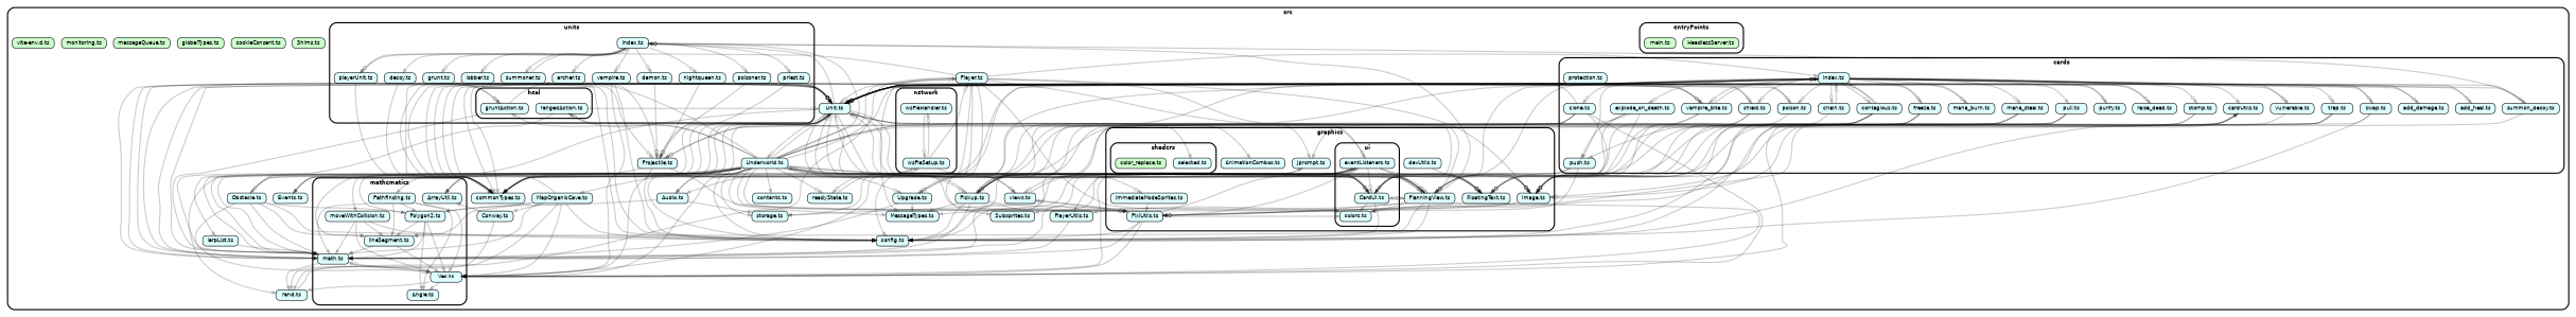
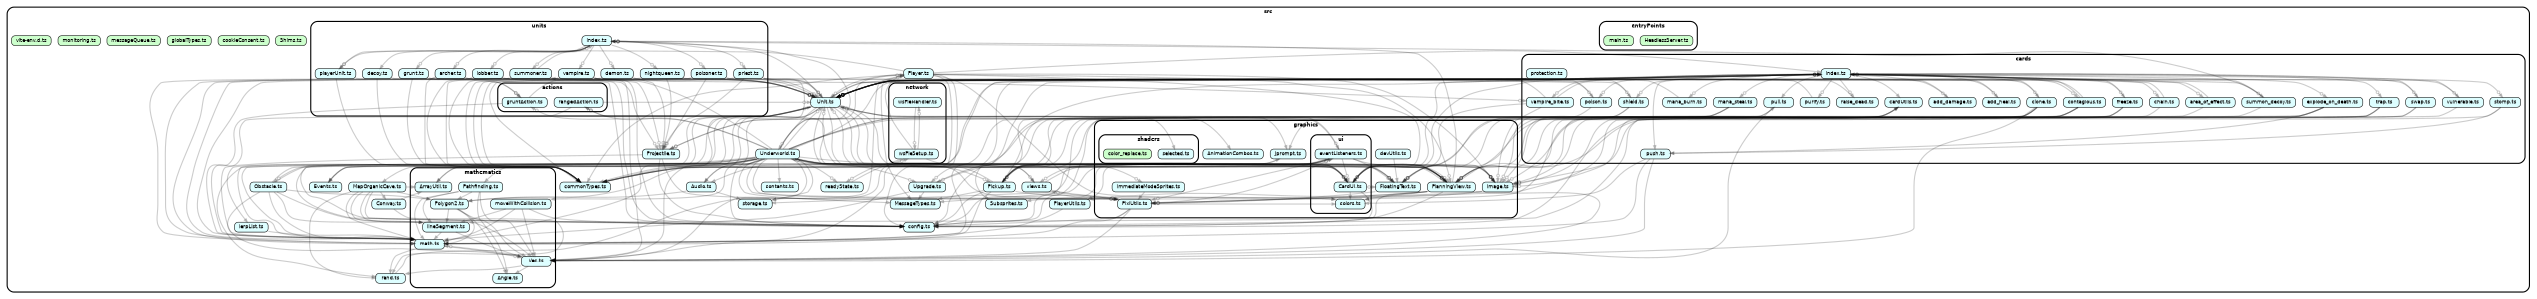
  strict digraph {
    compound=true
    fillcolor="#ffffff"
    fontname="Helvetica-bold"
    fontsize=9
    nodesep=0.16
    ordering=out
    rankdir=TB
    ranksep=0.18
    splines=true
    style="rounded,bold,filled"
    node [color=black fillcolor="#ddfeff" fontcolor=black fontname=Helvetica fontsize=9 shape=box style="rounded, filled"]
    edge [arrowhead=normalnoneodot arrowsize=0.6 color="#00000033" fontname=Helvetica fontsize=9 penwidth=2.0]
    n1 [height=0.2 label=<index.ts>]
    n2 [height=0.2 label=<cardUtils.ts>]
    n3 [height=0.2 label=<add_damage.ts>]
    n4 [height=0.2 label=<add_heal.ts>]
+   n5 [height=0.2 label=<area_of_effect.ts>]
    n6 [height=0.2 label=<chain.ts>]
    n7 [height=0.2 label=<clone.ts>]
    n8 [height=0.2 label=<contagious.ts>]
    n9 [height=0.2 label=<explode_on_death.ts>]
    n10 [height=0.2 label=<push.ts>]
    n11 [height=0.2 label=<freeze.ts>]
    n12 [height=0.2 label=<mana_burn.ts>]
    n13 [height=0.2 label=<mana_steal.ts>]
    n14 [height=0.2 label=<poison.ts>]
    n15 [height=0.2 label=<pull.ts>]
    n16 [height=0.2 label=<purify.ts>]
    n17 [height=0.2 label=<raise_dead.ts>]
    n18 [height=0.2 label=<shield.ts>]
    n19 [height=0.2 label=<stomp.ts>]
    n20 [height=0.2 label=<summon_decoy.ts>]
    n21 [height=0.2 label=<swap.ts>]
    n22 [height=0.2 label=<trap.ts>]
    n23 [height=0.2 label=<vampire_bite.ts>]
    n24 [height=0.2 label=<vulnerable.ts>]
    n25 [height=0.2 label=<protection.ts>]
    n26 [fillcolor="#ccffcc" height=0.2 label=<HeadlessServer.ts>]
    n27 [fillcolor="#ccffcc" height=0.2 label=<main.ts>]
    n28 [height=0.2 label=<CardUI.ts>]
    n29 [height=0.2 label=<colors.ts>]
    n30 [height=0.2 label=<eventListeners.ts>]
    n31 [height=0.2 label=<selected.ts>]
    n32 [fillcolor="#ccffcc" height=0.2 label=<color_replace.ts>]
    n33 [height=0.2 label=<Image.ts>]
    n34 [height=0.2 label=<FloatingText.ts>]
    n35 [height=0.2 label=<Jprompt.ts>]
    n36 [height=0.2 label=<PixiUtils.ts>]
    n37 [height=0.2 label=<PlanningView.ts>]
    n38 [height=0.2 label=<ImmediateModeSprites.ts>]
    n39 [height=0.2 label=<AnimationCombos.ts>]
    n40 [height=0.2 label=<devUtils.ts>]
    n41 [height=0.2 label=<Polygon2.ts>]
    n42 [height=0.2 label=<ArrayUtil.ts>]
    n43 [height=0.2 label=<lineSegment.ts>]
    n44 [height=0.2 label=<math.ts>]
    n45 [height=0.2 label=<Vec.ts>]
    n46 [height=0.2 label=<moveWithCollision.ts>]
    n47 [height=0.2 label=<Pathfinding.ts>]
    n48 [height=0.2 label=<Angle.ts>]
    n49 [height=0.2 label=<wsPieHandler.ts>]
    n50 [height=0.2 label=<wsPieSetup.ts>]
    n51 [height=0.2 label=<gruntAction.ts>]
    n52 [height=0.2 label=<rangedAction.ts>]
    n53 [height=0.2 label=<playerUnit.ts>]
    n54 [height=0.2 label=<index.ts>]
    n55 [height=0.2 label=<archer.ts>]
    n56 [height=0.2 label=<decoy.ts>]
    n57 [height=0.2 label=<demon.ts>]
    n58 [height=0.2 label=<grunt.ts>]
    n59 [height=0.2 label=<lobber.ts>]
    n60 [height=0.2 label=<nightqueen.ts>]
    n61 [height=0.2 label=<poisoner.ts>]
    n62 [height=0.2 label=<priest.ts>]
    n63 [height=0.2 label=<summoner.ts>]
    n64 [height=0.2 label=<vampire.ts>]
    n65 [height=0.2 label=<Audio.ts>]
    n66 [height=0.2 label=<storage.ts>]
    n67 [height=0.2 label=<Conway.ts>]
    n68 [height=0.2 label=<rand.ts>]
    n69 [height=0.2 label=<Events.ts>]
    n70 [height=0.2 label=<MapOrganicCave.ts>]
    n71 [height=0.2 label=<config.ts>]
    n72 [height=0.2 label=<MessageTypes.ts>]
    n73 [height=0.2 label=<Obstacle.ts>]
    n74 [height=0.2 label=<Unit.ts>]
    n75 [height=0.2 label=<Pickup.ts>]
    n76 [height=0.2 label=<Player.ts>]
    n77 [height=0.2 label=<commonTypes.ts>]
    n78 [height=0.2 label=<PlayerUtils.ts>]
    n79 [height=0.2 label=<Projectile.ts>]
    n80 [fillcolor="#ccffcc" height=0.2 label=<Shims.ts>]
    n81 [height=0.2 label=<Subsprites.ts>]
    n82 [height=0.2 label=<Underworld.ts>]
    n83 [height=0.2 label=<contants.ts>]
    n84 [height=0.2 label=<readyState.ts>]
    n85 [height=0.2 label=<Upgrade.ts>]
    n86 [height=0.2 label=<views.ts>]
    n87 [height=0.2 label=<lerpList.ts>]
    n88 [fillcolor="#ccffcc" height=0.2 label=<cookieConsent.ts>]
    n89 [fillcolor="#ccffcc" height=0.2 label=<globalTypes.ts>]
    n90 [fillcolor="#ccffcc" height=0.2 label=<messageQueue.ts>]
    n91 [fillcolor="#ccffcc" height=0.2 label=<monitoring.ts>]
    n92 [fillcolor="#ccffcc" height=0.2 label=<vite-env.d.ts>]
    subgraph cluster_1 {
      label=src
      n65
      n66
      n67
      n68
      n69
      n70
      n71
      n72
      n73
      n74
      n75
      n76
      n77
      n78
      n79
      n80
      n81
      n82
      n83
      n84
      n85
      n86
      n87
      n88
      n89
      n90
      n91
      n92
      subgraph cluster_2 {
        label=cards
        n1
        n2
        n3
        n4
+       n5
        n6
        n7
        n8
        n9
        n10
        n11
        n12
        n13
        n14
        n15
        n16
        n17
        n18
        n19
        n20
        n21
        n22
        n23
        n24
        n25
      }
      subgraph cluster_3 {
        label=entryPoints
        n26
        n27
      }
      subgraph cluster_4 {
        label=graphics
        n33
        n34
        n35
        n36
        n37
        n38
        n39
        n40
        subgraph cluster_5 {
          label=ui
          n28
          n29
          n30
        }
        subgraph cluster_6 {
          label=shaders
          n31
          n32
        }
      }
      subgraph cluster_7 {
        label=mathematics
        n41
        n42
        n43
        n44
        n45
        n46
        n47
        n48
      }
      subgraph cluster_8 {
        label=network
        n49
        n50
      }
      subgraph cluster_9 {
        label=units
        n53
        n54
        n55
        n56
        n57
        n58
        n59
        n60
        n61
        n62
        n63
        n64
        subgraph cluster_10 {
-         label=heal
+         label=actions
          n51
          n52
        }
      }
    }
    n1 -> n2 [arrowhead=normal]
    n1 -> n3
    n1 -> n4
+   n1 -> n5
    n1 -> n6
    n1 -> n7
    n1 -> n8
    n1 -> n9
    n1 -> n10 [arrowhead=normal]
    n1 -> n11
    n1 -> n12
    n1 -> n13
    n1 -> n14
    n1 -> n15 [arrowhead=normal]
    n1 -> n16
    n1 -> n17
    n1 -> n18
    n1 -> n19
    n1 -> n20
    n1 -> n21
    n1 -> n22
    n1 -> n23
    n1 -> n24
    n1 -> n28
    n1 -> n69 [arrowhead=normal]
    n1 -> n81 [arrowhead=normal]
    n1 -> n85
    n2 -> n71 [arrowhead=normal]
    n3 -> n74
    n4 -> n74
+   n5 -> n1
+   n5 -> n37
    n6 -> n1
    n6 -> n37
    n7 -> n34
    n7 -> n45 [arrowhead=normal]
    n7 -> n71 [arrowhead=normal]
    n7 -> n74
    n7 -> n75
    n7 -> n77 [arrowhead=normal]
    n8 -> n1
    n8 -> n33
    n8 -> n34
    n8 -> n71 [arrowhead=normal]
    n8 -> n74
    n8 -> n79
    n9 -> n10 [arrowhead=normal]
    n9 -> n33
    n9 -> n37
    n9 -> n85
    n10 -> n29 [arrowhead=normal]
    n10 -> n44 [arrowhead=normal]
    n10 -> n45 [arrowhead=normal]
    n11 -> n33
    n11 -> n71 [arrowhead=normal]
    n11 -> n74
    n11 -> n77 [arrowhead=normal]
    n12 -> n74
    n13 -> n34
    n13 -> n35 [arrowhead=normal]
    n13 -> n79
    n14 -> n33
    n14 -> n74
    n15 -> n29 [arrowhead=normal]
-   n15 -> n44 [arrowhead=normal]
+   n44 -> n15 [arrowhead=normal]
    n15 -> n45 [arrowhead=normal]
    n16 -> n74
    n17 -> n74
    n18 -> n33
    n18 -> n34
    n18 -> n74
    n19 -> n10 [arrowhead=normal]
    n19 -> n37
    n20 -> n54
    n20 -> n74
    n20 -> n77 [arrowhead=normal]
    n21 -> n71 [arrowhead=normal]
    n21 -> n74
    n21 -> n75
    n22 -> n33
    n22 -> n36 [arrowhead=normal]
    n22 -> n75
    n23 -> n1
    n23 -> n28
    n23 -> n33
    n23 -> n74
    n24 -> n33
    n24 -> n74
    n25 -> n74 [arrowhead=normal]
    n25 -> n77 [arrowhead=normal]
    n28 -> n1
    n28 -> n2 [arrowhead=normal]
    n28 -> n29 [arrowhead=normal]
    n28 -> n34
    n28 -> n37
    n28 -> n65 [arrowhead=normal]
    n28 -> n71 [arrowhead=normal]
    n28 -> n74
    n30 -> n28
    n30 -> n34
    n30 -> n36
    n30 -> n37
    n30 -> n42 [arrowhead=normal]
    n30 -> n71 [arrowhead=normal]
    n30 -> n72 [arrowhead=normal]
    n30 -> n74
    n30 -> n78 [arrowhead=normal]
    n30 -> n86
    n33 -> n36
    n33 -> n81 [arrowhead=normal]
    n34 -> n36
    n35 -> n66 [arrowhead=normal]
    n36 -> n29 [arrowhead=normal]
    n36 -> n30
    n36 -> n44 [arrowhead=normal]
    n36 -> n45 [arrowhead=normal]
    n36 -> n71 [arrowhead=normal]
    n36 -> n86
    n37 -> n2 [arrowhead=normal]
    n37 -> n28
    n37 -> n29 [arrowhead=normal]
    n37 -> n36
    n37 -> n43 [arrowhead=normal]
    n37 -> n45 [arrowhead=normal]
    n37 -> n52
    n37 -> n54
    n37 -> n71 [arrowhead=normal]
    n37 -> n74
    n37 -> n77 [arrowhead=normal]
    n37 -> n78 [arrowhead=normal]
    n37 -> n82
    n38 -> n36 [arrowhead=normal]
    n40 -> n34 [arrowhead=normal]
    n41 -> n43 [arrowhead=normal]
    n41 -> n44 [arrowhead=normal]
    n41 -> n45 [arrowhead=normal]
    n41 -> n48 [arrowhead=normal]
    n43 -> n44 [arrowhead=normal]
    n43 -> n45 [arrowhead=normal]
    n44 -> n45
    n44 -> n68 [arrowhead=normal]
    n45 -> n44
    n45 -> n48 [arrowhead=normal]
    n45 -> n68 [arrowhead=normal]
    n46 -> n43 [arrowhead=normal]
    n46 -> n44 [arrowhead=normal]
    n46 -> n45 [arrowhead=normal]
    n46 -> n71 [arrowhead=normal]
    n47 -> n41 [arrowhead=normal]
    n47 -> n43 [arrowhead=normal]
    n47 -> n44 [arrowhead=normal]
    n47 -> n45 [arrowhead=normal]
    n47 -> n48 [arrowhead=normal]
    n49 -> n50
    n50 -> n49
    n50 -> n66 [arrowhead=normal]
    n50 -> n76
    n50 -> n84
    n50 -> n86 [arrowhead=normal]
    n51 -> n44 [arrowhead=normal]
    n51 -> n74
    n52 -> n44 [arrowhead=normal]
    n52 -> n74
    n53 -> n51
    n53 -> n77 [arrowhead=normal]
    n54 -> n53
    n54 -> n55
    n54 -> n56 [arrowhead=normal]
    n54 -> n57
    n54 -> n58
    n54 -> n59
    n54 -> n60
    n54 -> n61
    n54 -> n62
    n54 -> n63
    n54 -> n64
    n55 -> n44 [arrowhead=normal]
    n55 -> n74
    n55 -> n77 [arrowhead=normal]
    n55 -> n79
    n56 -> n71 [arrowhead=normal]
    n56 -> n77 [arrowhead=normal]
    n57 -> n74
    n57 -> n77 [arrowhead=normal]
    n57 -> n79
    n58 -> n51
    n58 -> n71 [arrowhead=normal]
    n58 -> n77 [arrowhead=normal]
    n59 -> n44 [arrowhead=normal]
    n59 -> n74
    n59 -> n77 [arrowhead=normal]
    n59 -> n79
    n60 -> n74
    n60 -> n77 [arrowhead=normal]
    n60 -> n79
    n61 -> n14
    n61 -> n44 [arrowhead=normal]
    n61 -> n74
    n61 -> n77 [arrowhead=normal]
    n61 -> n79
    n62 -> n18
-   n62 -> n23
    n62 -> n44 [arrowhead=normal]
    n62 -> n74
    n62 -> n77 [arrowhead=normal]
    n62 -> n79
    n63 -> n44 [arrowhead=normal]
    n63 -> n54
    n63 -> n74
    n63 -> n77 [arrowhead=normal]
    n64 -> n23
    n64 -> n44 [arrowhead=normal]
    n64 -> n45 [arrowhead=normal]
    n64 -> n71 [arrowhead=normal]
    n64 -> n74
    n64 -> n77 [arrowhead=normal]
    n65 -> n41 [arrowhead=normal]
    n65 -> n66 [arrowhead=normal]
    n67 -> n42 [arrowhead=normal]
    n67 -> n68 [arrowhead=normal]
    n68 -> n76 [arrowhead=normal]
    n70 -> n41 [arrowhead=normal]
    n70 -> n42 [arrowhead=normal]
    n70 -> n43 [arrowhead=normal]
    n70 -> n44 [arrowhead=normal]
    n70 -> n45 [arrowhead=normal]
    n70 -> n67 [arrowhead=normal]
    n70 -> n68 [arrowhead=normal]
    n70 -> n71 [arrowhead=normal]
    n73 -> n33
    n73 -> n41 [arrowhead=normal]
    n73 -> n43 [arrowhead=normal]
    n73 -> n44 [arrowhead=normal]
    n73 -> n45 [arrowhead=normal]
    n73 -> n71 [arrowhead=normal]
    n73 -> n74
    n74 -> n1
    n74 -> n28
    n74 -> n31 [arrowhead=normal]
    n74 -> n33
    n74 -> n34
    n74 -> n36
    n74 -> n37
    n74 -> n39 [arrowhead=normal]
    n74 -> n44 [arrowhead=normal]
    n74 -> n45 [arrowhead=normal]
    n74 -> n54
    n74 -> n65 [arrowhead=normal]
    n74 -> n69 [arrowhead=normal]
    n74 -> n71 [arrowhead=normal]
    n74 -> n77 [arrowhead=normal]
    n74 -> n82
    n74 -> n87 [arrowhead=normal]
    n75 -> n1
    n75 -> n28 [arrowhead=normal]
    n75 -> n33
    n75 -> n34
    n75 -> n35 [arrowhead=normal]
    n75 -> n36 [arrowhead=normal]
    n75 -> n37
    n75 -> n44 [arrowhead=normal]
    n75 -> n71 [arrowhead=normal]
    n75 -> n72 [arrowhead=normal]
    n75 -> n74
    n76 -> n1 [arrowhead=normal]
    n76 -> n28 [arrowhead=normal]
    n76 -> n29 [arrowhead=normal]
    n76 -> n33
    n76 -> n37
    n76 -> n45 [arrowhead=normal]
    n76 -> n53
    n76 -> n71 [arrowhead=normal]
    n76 -> n72 [arrowhead=normal]
    n76 -> n74
    n76 -> n77 [arrowhead=normal]
    n78 -> n44 [arrowhead=normal]
    n79 -> n36 [arrowhead=normal]
    n79 -> n44 [arrowhead=normal]
    n79 -> n71 [arrowhead=normal]
    n82 -> n1
    n82 -> n2 [arrowhead=normal]
    n82 -> n28
    n82 -> n29 [arrowhead=normal]
    n82 -> n30
    n82 -> n33
    n82 -> n34
    n82 -> n35 [arrowhead=normal]
    n82 -> n36
    n82 -> n37
    n82 -> n38
    n82 -> n41 [arrowhead=normal]
    n82 -> n42 [arrowhead=normal]
    n82 -> n43 [arrowhead=normal]
    n82 -> n44 [arrowhead=normal]
    n82 -> n45 [arrowhead=normal]
    n82 -> n46 [arrowhead=normal]
    n82 -> n47 [arrowhead=normal]
    n82 -> n51
    n82 -> n52
    n82 -> n54
    n82 -> n63 [arrowhead=normal]
    n82 -> n65 [arrowhead=normal]
    n82 -> n66 [arrowhead=normal]
    n82 -> n68 [arrowhead=normal]
    n82 -> n69 [arrowhead=normal]
    n82 -> n70 [arrowhead=normal]
    n82 -> n71 [arrowhead=normal]
    n82 -> n72 [arrowhead=normal]
    n82 -> n73
    n82 -> n74
    n82 -> n75
    n82 -> n76
    n82 -> n77 [arrowhead=normal]
    n82 -> n83 [arrowhead=normal]
    n82 -> n84
    n82 -> n85
    n82 -> n86
    n84 -> n50
    n85 -> n28
    n85 -> n44 [arrowhead=normal]
    n85 -> n72 [arrowhead=normal]
    n86 -> n30
    n86 -> n36
    n87 -> n44 [arrowhead=normal]
  }
